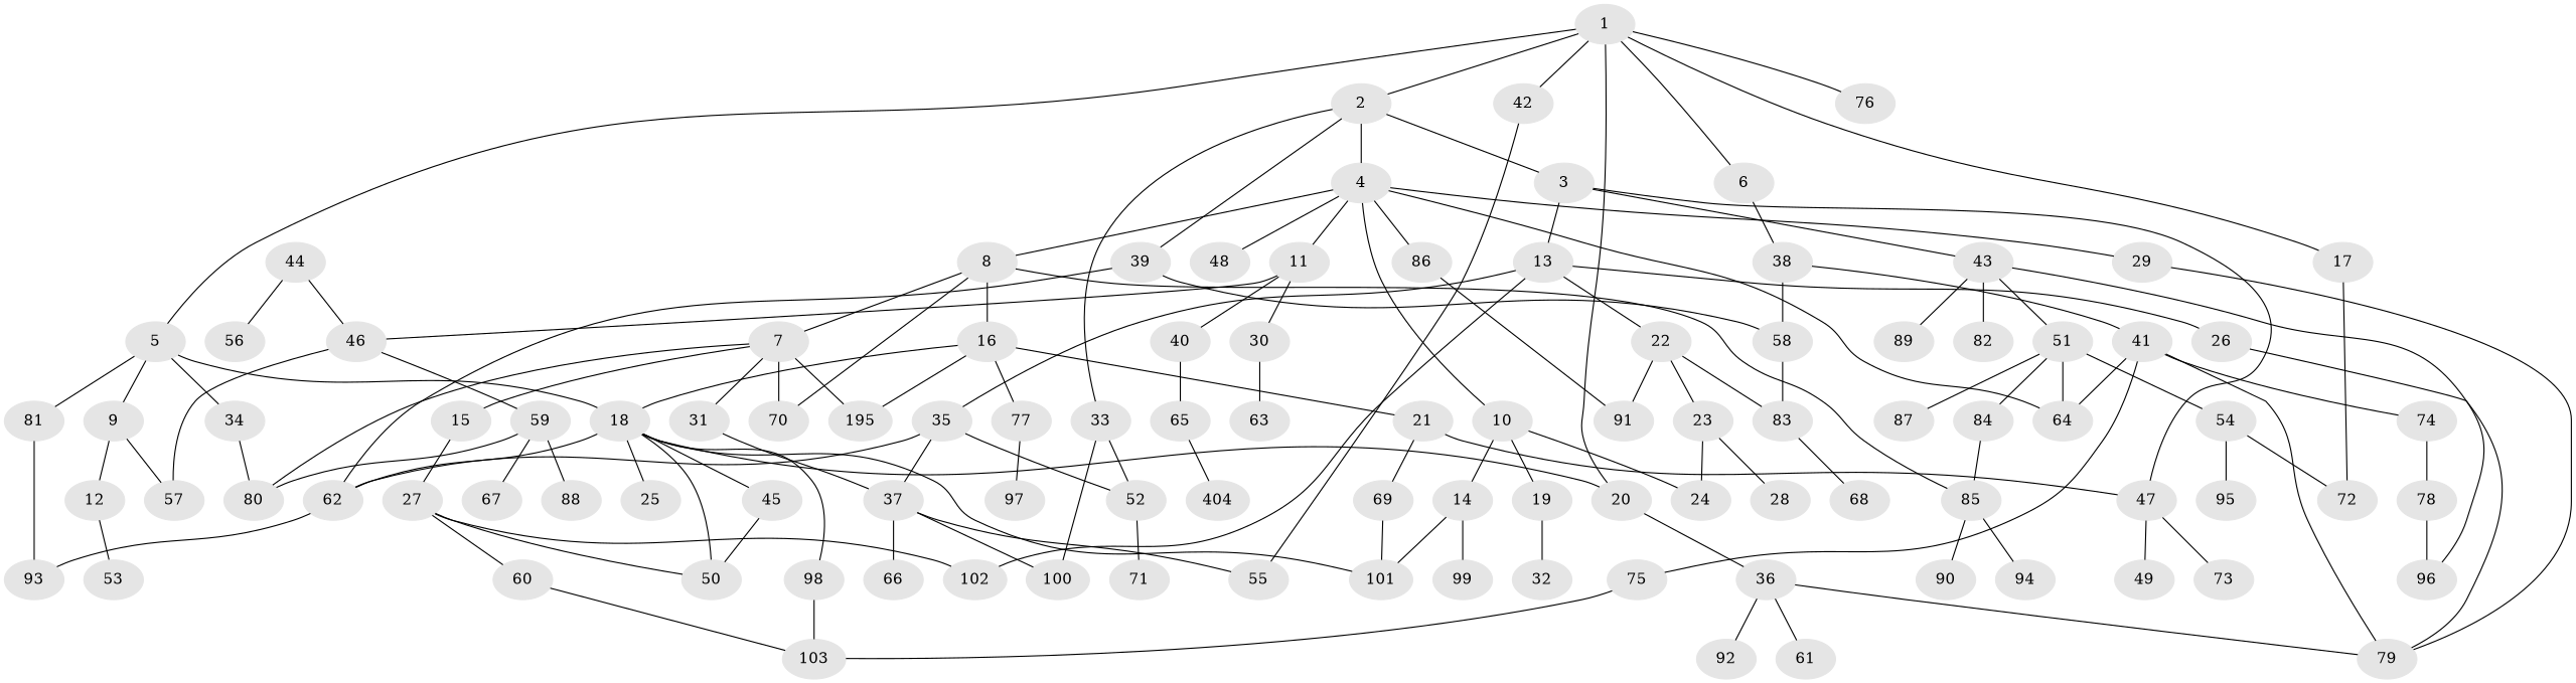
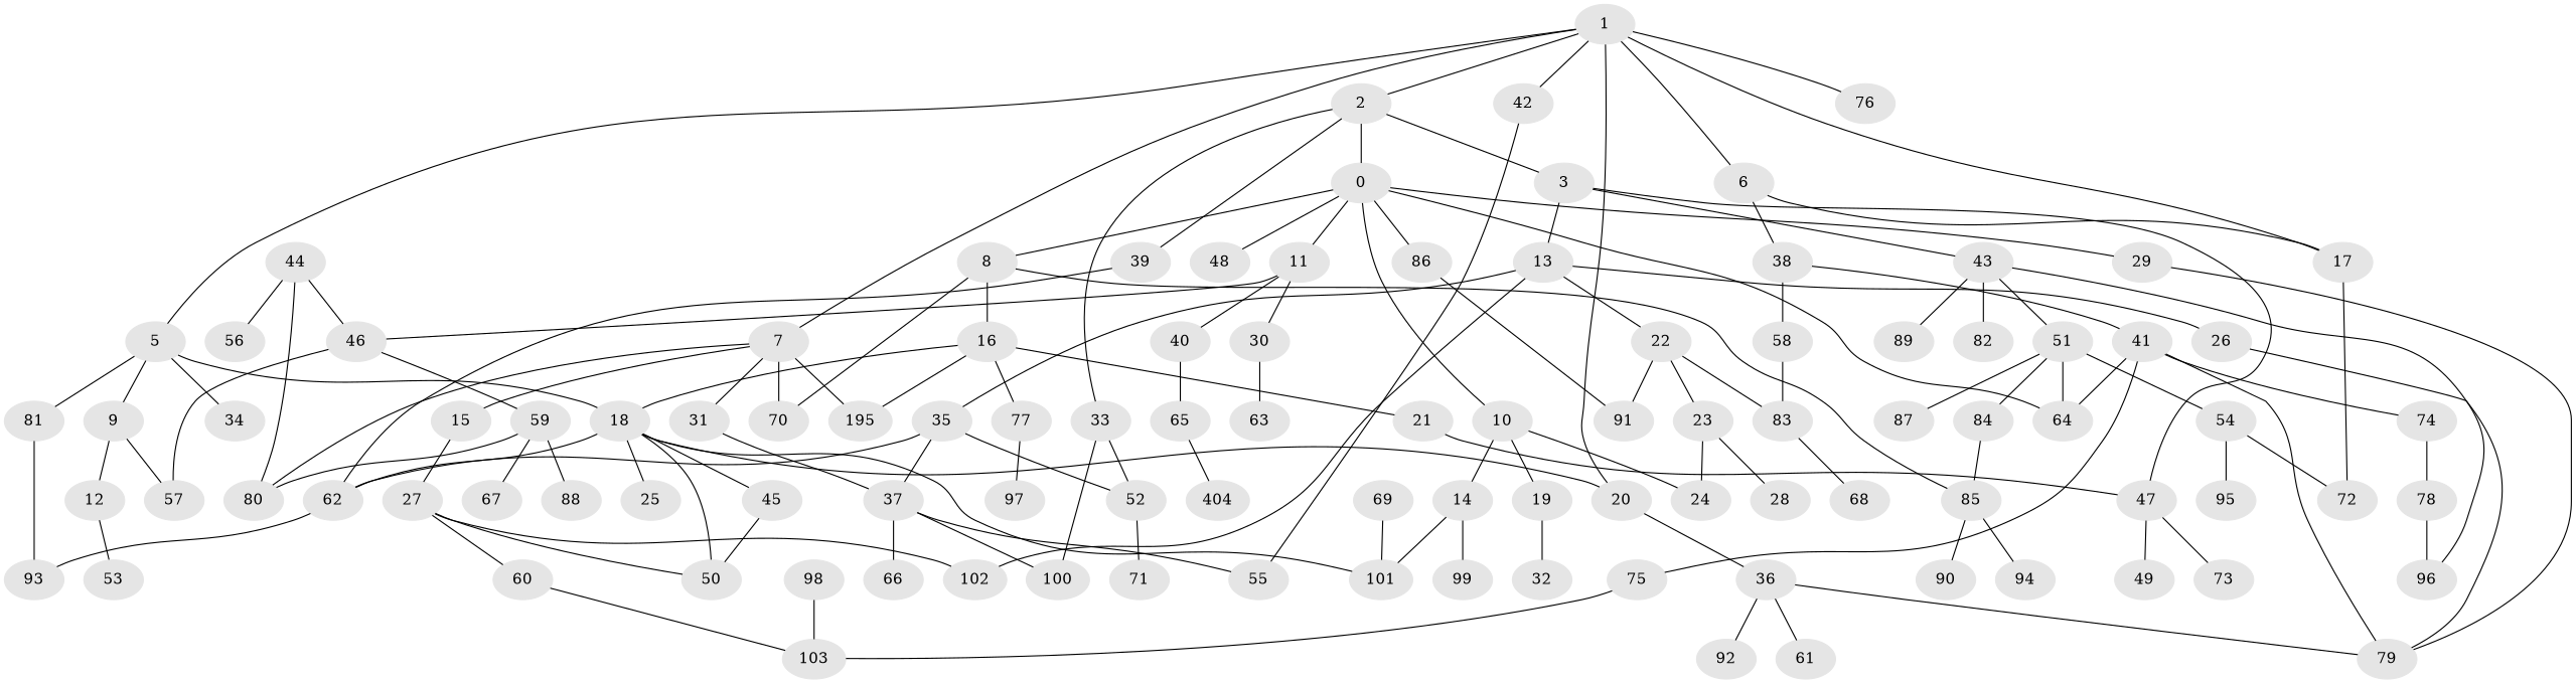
  graph {
    node [color=gray90 style=filled]
    1
    2
    5
    6
    7
    17
    20
    42
    76
    3
-   4
+   4 [label=0]
    33
    39
    9
    18
    34
    81
    38
    15
    31
    70
    80
    n23 [label=195]
    72
    36
    55
    13
    43
    47
    8
    10
    11
    29
    48
    64
    86
    52
    100
    62
    58
    22
    26
    35
    102
    51
    82
    89
    96
    49
    73
    16
    85
    14
    19
    24
    30
    40
    46
    79
    91
    12
    57
    101
    25
    45
    50
    98
    93
    41
    27
    37
    21
    77
    90
    94
    53
    99
    32
    63
    65
    59
    23
    83
    60
    69
    97
    103
    61
    92
    28
    68
    66
    44
    56
    71
    74
    75
    n98 [label=404]
    78
    54
    84
    87
    67
    88
    95
    1 -- 2
    1 -- 5
    1 -- 6
-   8 -- 7
+   1 -- 7
    1 -- 17
    1 -- 20
    1 -- 42
    1 -- 76
    2 -- 3
    2 -- 4
    2 -- 33
    2 -- 39
    5 -- 9
    5 -- 18
    5 -- 34
    5 -- 81
+   6 -- 17
    6 -- 38
    7 -- 15
    7 -- 31
    7 -- 70
    7 -- 80
    7 -- n23
    17 -- 72
    20 -- 36
    42 -- 55
    3 -- 13
    3 -- 43
    3 -- 47
    4 -- 8
    4 -- 10
    4 -- 11
    4 -- 29
    4 -- 48
    4 -- 64
    4 -- 86
    33 -- 52
    33 -- 100
    39 -- 62
-   39 -- 58
    9 -- 12
    9 -- 57
    18 -- 20
    18 -- 62
    18 -- 101
    18 -- 25
    18 -- 45
    18 -- 50
-   18 -- 98
    81 -- 93
    38 -- 58
    38 -- 41
    15 -- 27
    31 -- 37
    36 -- 79
    36 -- 61
    36 -- 92
    13 -- 22
    13 -- 26
    13 -- 35
    13 -- 102
    43 -- 51
    43 -- 82
    43 -- 89
    43 -- 96
    47 -- 49
    47 -- 73
    8 -- 70
    8 -- 16
    8 -- 85
    10 -- 14
    10 -- 19
    10 -- 24
    11 -- 30
    11 -- 40
    11 -- 46
    29 -- 79
    86 -- 91
    52 -- 71
    62 -- 93
    58 -- 83
    22 -- 91
    22 -- 23
    22 -- 83
    26 -- 79
    35 -- 52
    35 -- 62
    35 -- 37
    51 -- 64
    51 -- 54
    51 -- 84
    51 -- 87
    16 -- 18
    16 -- n23
    16 -- 21
    16 -- 77
    85 -- 90
    85 -- 94
    14 -- 101
    14 -- 99
    19 -- 32
    30 -- 63
    40 -- 65
    46 -- 57
    46 -- 59
    12 -- 53
    45 -- 50
    98 -- 103
    41 -- 64
    41 -- 79
    41 -- 74
    41 -- 75
    27 -- 102
    27 -- 50
    27 -- 60
    37 -- 55
    37 -- 100
    37 -- 66
    21 -- 47
-   21 -- 69
    77 -- 97
    65 -- n98
    59 -- 80
    59 -- 67
    59 -- 88
    23 -- 24
    23 -- 28
    83 -- 68
    60 -- 103
    69 -- 101
-   34 -- 80
+   44 -- 80
    44 -- 46
    44 -- 56
    74 -- 78
    75 -- 103
    78 -- 96
    54 -- 72
    54 -- 95
    84 -- 85
  }
